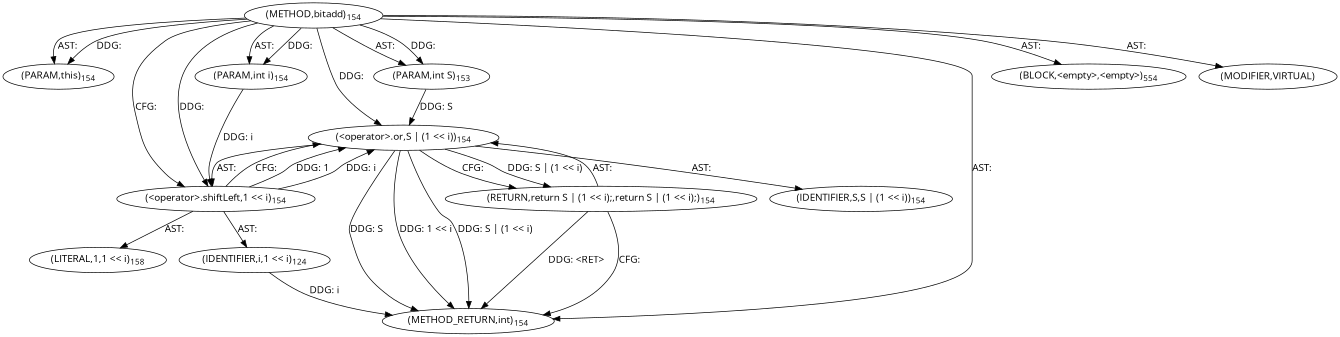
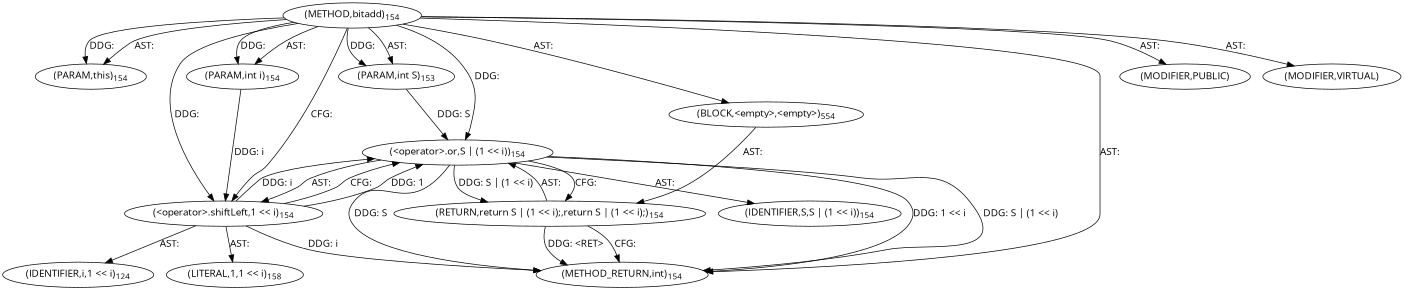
  digraph {
    fontname="Open Sans"
    node [fontname="Open Sans"]
    edge [fontname="Open Sans"]
    n1 [label=<(METHOD,bitadd)<SUB>154</SUB>>]
    n2 [label=<(PARAM,this)<SUB>154</SUB>>]
    n3 [label=<(PARAM,int S)<SUB>153</SUB>>]
    n4 [label=<(PARAM,int i)<SUB>154</SUB>>]
    n5 [label=<(BLOCK,&lt;empty&gt;,&lt;empty&gt;)<SUB>554</SUB>>]
    n6 [label=<(&lt;operator&gt;.or,S | (1 &lt;&lt; i))<SUB>154</SUB>>]
    n7 [label=<(&lt;operator&gt;.shiftLeft,1 &lt;&lt; i)<SUB>154</SUB>>]
+   n8 [label=<(MODIFIER,PUBLIC)>]
    n9 [label=<(MODIFIER,VIRTUAL)>]
    n10 [label=<(METHOD_RETURN,int)<SUB>154</SUB>>]
    n11 [label=<(RETURN,return S | (1 &lt;&lt; i);,return S | (1 &lt;&lt; i);)<SUB>154</SUB>>]
    n12 [label=<(IDENTIFIER,S,S | (1 &lt;&lt; i))<SUB>154</SUB>>]
    n13 [label=<(LITERAL,1,1 &lt;&lt; i)<SUB>158</SUB>>]
    n14 [label=<(IDENTIFIER,i,1 &lt;&lt; i)<SUB>124</SUB>>]
    n1 -> n2 [label="AST: "]
    n1 -> n2 [label="DDG: "]
    n1 -> n3 [label="AST: "]
    n1 -> n3 [label="DDG: "]
    n1 -> n4 [label="AST: "]
    n1 -> n4 [label="DDG: "]
    n1 -> n5 [label="AST: "]
    n1 -> n6 [label="DDG: "]
    n1 -> n7 [label="CFG: "]
    n1 -> n7 [label="DDG: "]
+   n1 -> n8 [label="AST: "]
    n1 -> n9 [label="AST: "]
    n1 -> n10 [label="AST: "]
    n3 -> n6 [label="DDG: S"]
    n4 -> n7 [label="DDG: i"]
+   n5 -> n11 [label="AST: "]
    n6 -> n7 [label="AST: "]
    n6 -> n10 [label="DDG: S"]
    n6 -> n10 [label="DDG: 1 &lt;&lt; i"]
    n6 -> n10 [label="DDG: S | (1 &lt;&lt; i)"]
    n6 -> n11 [label="CFG: "]
    n6 -> n11 [label="DDG: S | (1 &lt;&lt; i)"]
    n6 -> n12 [label="AST: "]
    n7 -> n6 [label="CFG: "]
    n7 -> n6 [label="DDG: 1"]
    n7 -> n6 [label="DDG: i"]
-   n14 -> n10 [label="DDG: i"]
+   n7 -> n10 [label="DDG: i"]
    n7 -> n13 [label="AST: "]
    n7 -> n14 [label="AST: "]
    n11 -> n6 [label="AST: "]
    n11 -> n10 [label="CFG: "]
    n11 -> n10 [label="DDG: &lt;RET&gt;"]
  }
